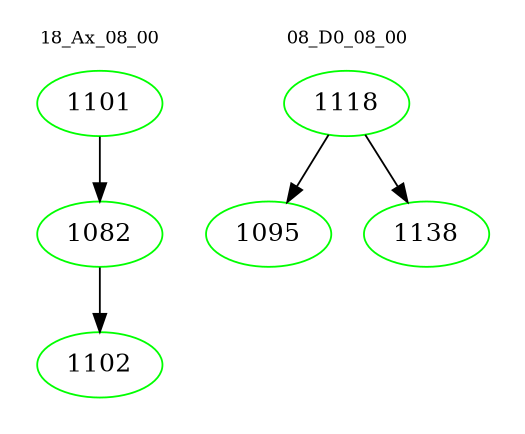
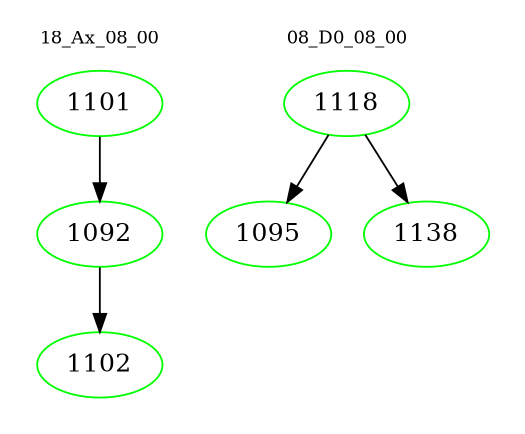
  digraph {
    node [color=green]
    edge [color=black]
    n1 [label=1101]
-   n2 [label=1082]
+   n2 [label=1092]
    n3 [label=1102]
    n4 [label=1118]
    n5 [label=1095]
    n6 [label=1138]
    subgraph cluster_1 {
      color=white
      fontsize=10
      label="18_Ax_08_00"
      n1
      n2
      n3
    }
    subgraph cluster_2 {
      color=white
      fontsize=10
      label="08_D0_08_00"
      n4
      n5
      n6
    }
    n1 -> n2
    n2 -> n3
    n4 -> n5
    n4 -> n6
  }
